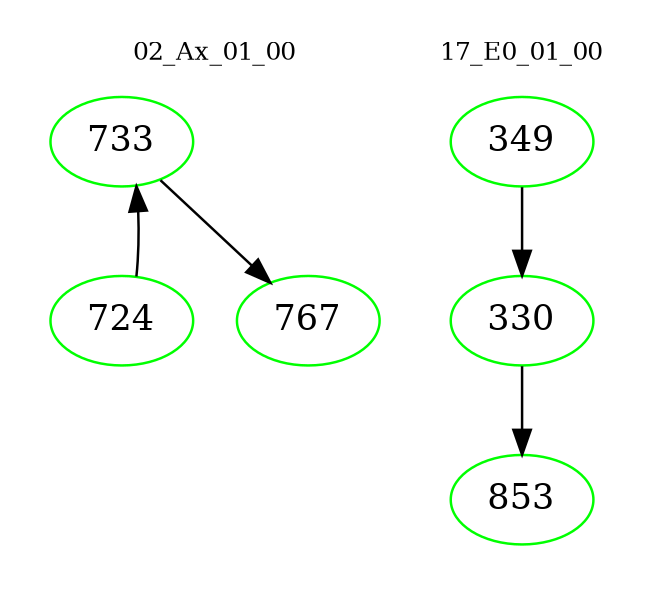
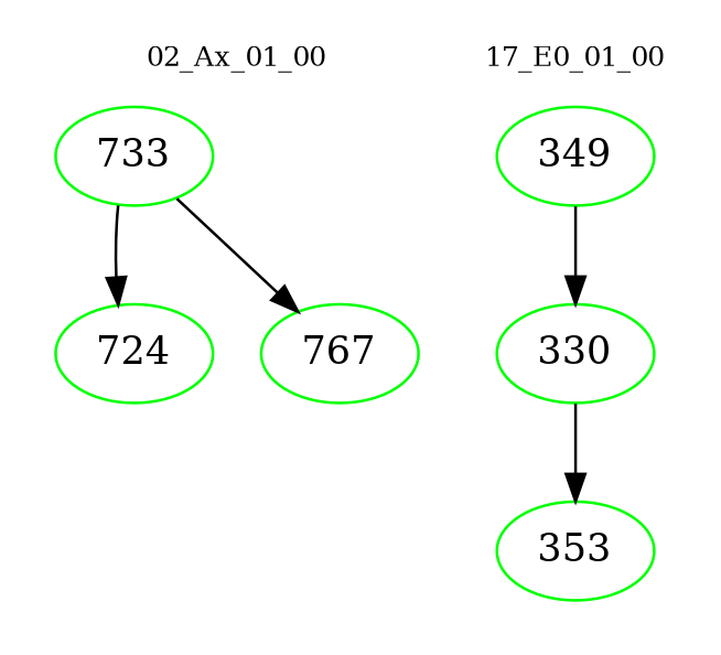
  digraph {
    node [color=green]
    edge [color=black]
    n1 [label=733]
    n2 [label=724]
    n3 [label=767]
    n4 [label=349]
    n5 [label=330]
-   n6 [label=853]
+   n6 [label=353]
    subgraph cluster_1 {
      color=white
      fontsize=10
      label="02_Ax_01_00"
      n1
      n2
      n3
    }
    subgraph cluster_2 {
      color=white
      fontsize=10
      label="17_E0_01_00"
      n4
      n5
      n6
    }
-   n2 -> n1
+   n1 -> n2
    n1 -> n3
    n4 -> n5
    n5 -> n6
  }
